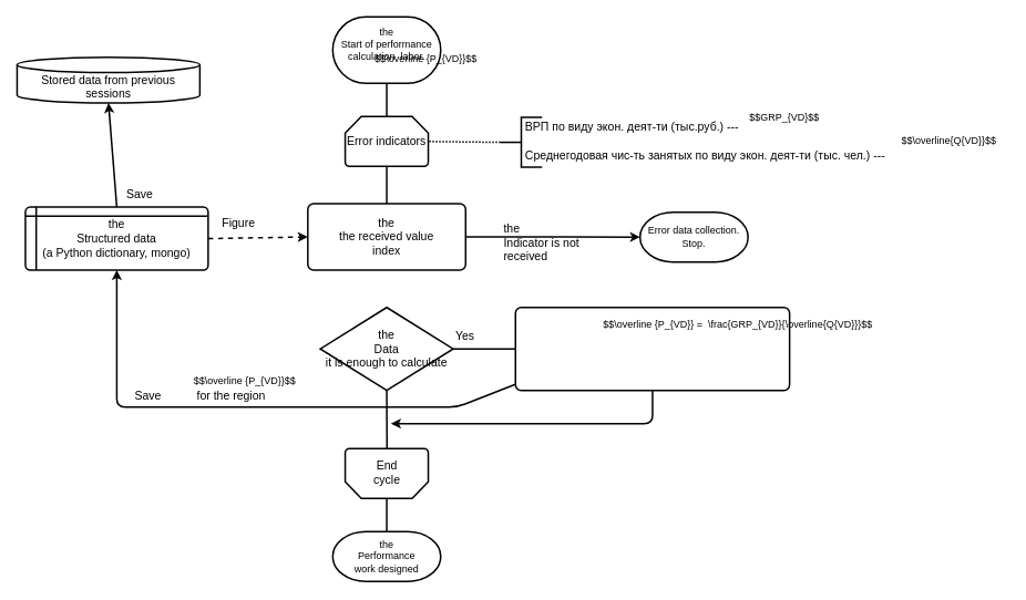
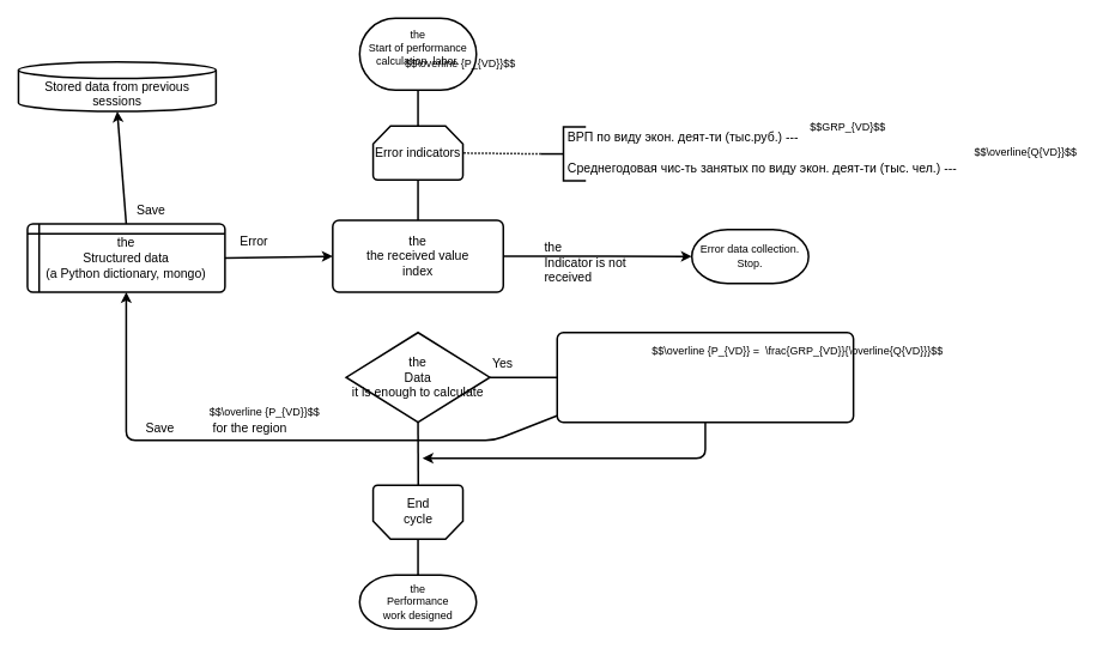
  <mxCell id="0" />
  <mxCell id="1" parent="0" />
  <mxCell id="2" style="edgeStyle=none;rounded=1;orthogonalLoop=1;jettySize=auto;html=1;exitX=0.5;exitY=1;exitDx=0;exitDy=0;exitPerimeter=0;entryX=0.5;entryY=0;entryDx=0;entryDy=0;entryPerimeter=0;endArrow=none;endFill=0;strokeWidth=2;fontSize=14;" parent="1" source="3" target="13" edge="1"><mxGeometry relative="1" as="geometry" /></mxCell>
  <mxCell id="3" value="the &lt;div&gt;Start of performance calculation&amp;nbsp; labor.&lt;br&gt;&lt;/div&gt;&lt;div&gt;&lt;br&gt;&lt;/div&gt;" style="strokeWidth=2;html=1;shape=mxgraph.flowchart.terminator;whiteSpace=wrap;" parent="1" vertex="1"><mxGeometry x="400" y="20" width="130" height="80" as="geometry" /></mxCell>
- <mxCell id="4" style="edgeStyle=none;rounded=1;orthogonalLoop=1;jettySize=auto;html=1;exitX=1;exitY=0.5;exitDx=0;exitDy=0;entryX=0;entryY=0.5;entryDx=0;entryDy=0;endArrow=classic;endFill=1;strokeWidth=2;fontSize=14;dashed=1;" parent="1" source="6" target="15" edge="1"><mxGeometry relative="1" as="geometry" /></mxCell>
+ <mxCell id="4" style="edgeStyle=none;rounded=1;orthogonalLoop=1;jettySize=auto;html=1;exitX=1;exitY=0.5;exitDx=0;exitDy=0;entryX=0;entryY=0.5;entryDx=0;entryDy=0;endArrow=classic;endFill=1;strokeWidth=2;fontSize=14;" parent="1" source="6" target="15" edge="1"><mxGeometry relative="1" as="geometry" /></mxCell>
  <mxCell id="5" style="edgeStyle=none;rounded=1;orthogonalLoop=1;jettySize=auto;html=1;exitX=0.5;exitY=0;exitDx=0;exitDy=0;entryX=0.5;entryY=1;entryDx=0;entryDy=0;entryPerimeter=0;endArrow=classic;endFill=1;strokeWidth=2;fontSize=14;" parent="1" source="6" target="8" edge="1"><mxGeometry relative="1" as="geometry" /></mxCell>
  <mxCell id="6" value="the &lt;div&gt;Structured data&lt;/div&gt;&lt;div&gt;(a Python dictionary, mongo)&lt;br&gt;&lt;/div&gt;" style="shape=internalStorage;whiteSpace=wrap;html=1;dx=13;dy=11;rounded=1;arcSize=8;strokeWidth=2;shadow=0;glass=0;comic=0;fillColor=none;fontSize=14;" parent="1" vertex="1"><mxGeometry x="30" y="249" width="220" height="76" as="geometry" /></mxCell>
  <mxCell id="7" value="the &lt;div&gt;Performance&lt;/div&gt;&lt;div&gt;work designed&lt;br&gt; &lt;/div&gt;" style="strokeWidth=2;html=1;shape=mxgraph.flowchart.terminator;whiteSpace=wrap;" parent="1" vertex="1"><mxGeometry x="400" y="640.214" width="130" height="60" as="geometry" /></mxCell>
  <mxCell id="8" value="Stored data from previous sessions" style="strokeWidth=2;html=1;shape=mxgraph.flowchart.database;whiteSpace=wrap;rounded=1;shadow=0;glass=0;comic=0;fillColor=none;fontSize=14;verticalAlign=bottom;" parent="1" vertex="1"><mxGeometry x="20" y="68.5" width="220" height="55" as="geometry" /></mxCell>
  <mxCell id="9" value="&lt;div&gt;ВРП по виду экон. деят-ти (тыс.руб.) --- &lt;br&gt;&lt;/div&gt;&lt;div&gt;&lt;br&gt;&lt;/div&gt;&lt;div&gt;Среднегодовая чис-ть занятых по виду экон. деят-ти (тыс. чел.) --- &lt;br&gt;&lt;/div&gt;" style="text;html=1;fontSize=14;" parent="1" vertex="1"><mxGeometry x="630" y="138" width="310" height="80" as="geometry" /></mxCell>
  <mxCell id="10" style="edgeStyle=none;rounded=1;orthogonalLoop=1;jettySize=auto;html=1;exitX=0;exitY=0.5;exitDx=0;exitDy=0;exitPerimeter=0;entryX=1;entryY=0.5;entryDx=0;entryDy=0;entryPerimeter=0;endArrow=none;endFill=0;strokeWidth=2;fontSize=14;startArrow=none;startFill=0;dashed=1;dashPattern=1 1;" parent="1" source="11" target="13" edge="1"><mxGeometry relative="1" as="geometry" /></mxCell>
  <mxCell id="11" value="" style="strokeWidth=2;html=1;shape=mxgraph.flowchart.annotation_2;align=left;pointerEvents=1;rounded=1;shadow=0;glass=0;comic=0;fillColor=none;fontSize=14;" parent="1" vertex="1"><mxGeometry x="602" y="141" width="50" height="60" as="geometry" /></mxCell>
  <mxCell id="12" style="edgeStyle=none;rounded=1;orthogonalLoop=1;jettySize=auto;html=1;exitX=0.5;exitY=1;exitDx=0;exitDy=0;exitPerimeter=0;entryX=0.5;entryY=0;entryDx=0;entryDy=0;endArrow=none;endFill=0;strokeWidth=2;fontSize=14;" parent="1" source="13" target="15" edge="1"><mxGeometry relative="1" as="geometry" /></mxCell>
  <mxCell id="13" value="Error indicators" style="strokeWidth=2;html=1;shape=mxgraph.flowchart.loop_limit;whiteSpace=wrap;rounded=1;shadow=0;glass=0;comic=0;fillColor=none;fontSize=14;" parent="1" vertex="1"><mxGeometry x="415" y="140" width="100" height="60" as="geometry" /></mxCell>
  <mxCell id="14" style="edgeStyle=none;rounded=1;orthogonalLoop=1;jettySize=auto;html=1;exitX=1;exitY=0.5;exitDx=0;exitDy=0;entryX=0;entryY=0.5;entryDx=0;entryDy=0;entryPerimeter=0;startArrow=none;startFill=0;endArrow=classic;endFill=1;strokeWidth=2;fontSize=14;" parent="1" source="15" target="30" edge="1"><mxGeometry relative="1" as="geometry" /></mxCell>
  <mxCell id="15" value="the &lt;div&gt;the received value&lt;/div&gt;&lt;div&gt;index&lt;br&gt;&lt;/div&gt;" style="rounded=1;whiteSpace=wrap;html=1;absoluteArcSize=1;arcSize=14;strokeWidth=2;shadow=0;glass=0;comic=0;fillColor=none;fontSize=14;" parent="1" vertex="1"><mxGeometry x="370" y="245" width="190" height="80" as="geometry" /></mxCell>
  <mxCell id="16" style="edgeStyle=none;rounded=1;orthogonalLoop=1;jettySize=auto;html=1;exitX=1;exitY=0.5;exitDx=0;exitDy=0;exitPerimeter=0;entryX=0;entryY=0.5;entryDx=0;entryDy=0;endArrow=none;endFill=0;strokeWidth=2;fontSize=14;" parent="1" source="18" target="21" edge="1"><mxGeometry relative="1" as="geometry" /></mxCell>
  <mxCell id="17" style="edgeStyle=none;rounded=1;orthogonalLoop=1;jettySize=auto;html=1;exitX=0.5;exitY=1;exitDx=0;exitDy=0;exitPerimeter=0;endArrow=none;endFill=0;strokeWidth=2;fontSize=14;" parent="1" source="18" edge="1"><mxGeometry relative="1" as="geometry"><mxPoint x="465.294" y="540" as="targetPoint" /></mxGeometry></mxCell>
  <mxCell id="18" value="the &lt;div&gt;Data &lt;br&gt;&lt;/div&gt;&lt;div&gt;it is enough to calculate&lt;/div&gt;" style="strokeWidth=2;html=1;shape=mxgraph.flowchart.decision;whiteSpace=wrap;rounded=1;shadow=0;glass=0;comic=0;fillColor=none;fontSize=14;" parent="1" vertex="1"><mxGeometry x="385" y="370" width="160" height="100" as="geometry" /></mxCell>
  <mxCell id="19" style="edgeStyle=none;rounded=1;orthogonalLoop=1;jettySize=auto;html=1;exitX=0.5;exitY=1;exitDx=0;exitDy=0;endArrow=classic;endFill=1;strokeWidth=2;fontSize=14;" parent="1" source="21" edge="1"><mxGeometry relative="1" as="geometry"><mxPoint x="470" y="510" as="targetPoint" /><Array as="points"><mxPoint x="785" y="510" /></Array></mxGeometry></mxCell>
  <mxCell id="20" style="edgeStyle=none;rounded=1;orthogonalLoop=1;jettySize=auto;html=1;exitX=-0.001;exitY=0.927;exitDx=0;exitDy=0;entryX=0.5;entryY=1;entryDx=0;entryDy=0;endArrow=classic;endFill=1;strokeWidth=2;fontSize=14;exitPerimeter=0;" parent="1" source="21" target="6" edge="1"><mxGeometry relative="1" as="geometry"><Array as="points"><mxPoint x="550" y="490" /><mxPoint x="140" y="490" /></Array></mxGeometry></mxCell>
  <mxCell id="21" value="" style="rounded=1;whiteSpace=wrap;html=1;absoluteArcSize=1;arcSize=14;strokeWidth=2;shadow=0;glass=0;comic=0;fillColor=none;fontSize=14;" parent="1" vertex="1"><mxGeometry x="620" y="370" width="330" height="100" as="geometry" /></mxCell>
  <mxCell id="22" value="" style="group" parent="1" connectable="0" vertex="1"><mxGeometry x="415" y="540" width="100" height="60" as="geometry" /></mxCell>
  <mxCell id="23" value="" style="strokeWidth=2;html=1;shape=mxgraph.flowchart.loop_limit;whiteSpace=wrap;rounded=1;shadow=0;glass=0;comic=0;fillColor=none;fontSize=14;rotation=-180;" parent="22" vertex="1"><mxGeometry width="100" height="60" as="geometry" /></mxCell>
  <mxCell id="24" value="&lt;div align=&quot;center&quot;&gt;End&lt;/div&gt;&lt;div align=&quot;center&quot;&gt;cycle&lt;br&gt;&lt;/div&gt;" style="text;html=1;resizable=0;points=[];autosize=1;align=center;verticalAlign=top;spacingTop=-4;fontSize=14;" parent="22" vertex="1"><mxGeometry x="20" y="10" width="60" height="40" as="geometry" /></mxCell>
  <mxCell id="25" style="edgeStyle=none;rounded=1;orthogonalLoop=1;jettySize=auto;html=1;exitX=0.5;exitY=0;exitDx=0;exitDy=0;exitPerimeter=0;entryX=0.5;entryY=0;entryDx=0;entryDy=0;entryPerimeter=0;endArrow=none;endFill=0;strokeWidth=2;fontSize=14;" parent="1" source="23" target="7" edge="1"><mxGeometry relative="1" as="geometry" /></mxCell>
  <mxCell id="26" value="Save&amp;nbsp;&amp;nbsp;&amp;nbsp;&amp;nbsp;&amp;nbsp;&amp;nbsp;&amp;nbsp;&amp;nbsp;&amp;nbsp;&amp;nbsp; for the region" style="text;html=1;resizable=0;points=[];autosize=1;align=left;verticalAlign=top;spacingTop=-4;fontSize=14;" parent="1" vertex="1"><mxGeometry x="160" y="465" width="210" height="20" as="geometry" /></mxCell>
  <mxCell id="27" value="Save" style="text;html=1;resizable=0;points=[];autosize=1;align=left;verticalAlign=top;spacingTop=-4;fontSize=14;" parent="1" vertex="1"><mxGeometry x="150" y="223" width="100" height="20" as="geometry" /></mxCell>
- <mxCell id="28" value="Figure" style="text;html=1;resizable=0;points=[];autosize=1;align=left;verticalAlign=top;spacingTop=-4;fontSize=14;" parent="1" vertex="1"><mxGeometry x="265" y="257" width="90" height="20" as="geometry" /></mxCell>
+ <mxCell id="28" value="Error" style="text;html=1;resizable=0;points=[];autosize=1;align=left;verticalAlign=top;spacingTop=-4;fontSize=14;" parent="1" vertex="1"><mxGeometry x="265" y="257" width="90" height="20" as="geometry" /></mxCell>
  <mxCell id="29" value="Yes" style="text;html=1;resizable=0;points=[];autosize=1;align=left;verticalAlign=top;spacingTop=-4;fontSize=14;" parent="1" vertex="1"><mxGeometry x="546" y="393" width="30" height="20" as="geometry" /></mxCell>
  <mxCell id="30" value="Error data collection. Stop." style="strokeWidth=2;html=1;shape=mxgraph.flowchart.terminator;whiteSpace=wrap;" parent="1" vertex="1"><mxGeometry x="770" y="255.214" width="130" height="60" as="geometry" /></mxCell>
  <mxCell id="31" value="the &lt;div&gt;Indicator is not&lt;/div&gt;&lt;div&gt;received&lt;br&gt;&lt;/div&gt;" style="text;html=1;resizable=0;points=[];autosize=1;align=left;verticalAlign=top;spacingTop=-4;fontSize=14;" parent="1" vertex="1"><mxGeometry x="604" y="264" width="110" height="40" as="geometry" /></mxCell>
  <mxCell id="32" value="$$\overline {P_{VD}} =&amp;nbsp; \frac{GRP_{VD}}{\overline{Q{VD}}}$$" style="text;html=1;resizable=0;points=[];autosize=1;align=left;verticalAlign=top;spacingTop=-4;" parent="1" vertex="1"><mxGeometry x="724" y="381" width="350" height="20" as="geometry" /></mxCell>
  <mxCell id="33" value="$$GRP_{VD}$$" style="text;html=1;resizable=0;points=[];autosize=1;align=left;verticalAlign=top;spacingTop=-4;" parent="1" vertex="1"><mxGeometry x="900" y="132" width="100" height="20" as="geometry" /></mxCell>
  <mxCell id="34" value="$$\overline{Q{VD}}$$" style="text;html=1;resizable=0;points=[];autosize=1;align=left;verticalAlign=top;spacingTop=-4;" parent="1" vertex="1"><mxGeometry x="1083" y="160" width="130" height="20" as="geometry" /></mxCell>
  <mxCell id="35" value="$$\overline {P_{VD}}$$" style="text;html=1;resizable=0;points=[];autosize=1;align=left;verticalAlign=top;spacingTop=-4;" parent="1" vertex="1"><mxGeometry x="449" y="61" width="140" height="20" as="geometry" /></mxCell>
  <mxCell id="36" value="$$\overline {P_{VD}}$$" style="text;html=1;resizable=0;points=[];autosize=1;align=left;verticalAlign=top;spacingTop=-4;" parent="1" vertex="1"><mxGeometry x="231" y="449" width="140" height="20" as="geometry" /></mxCell>
